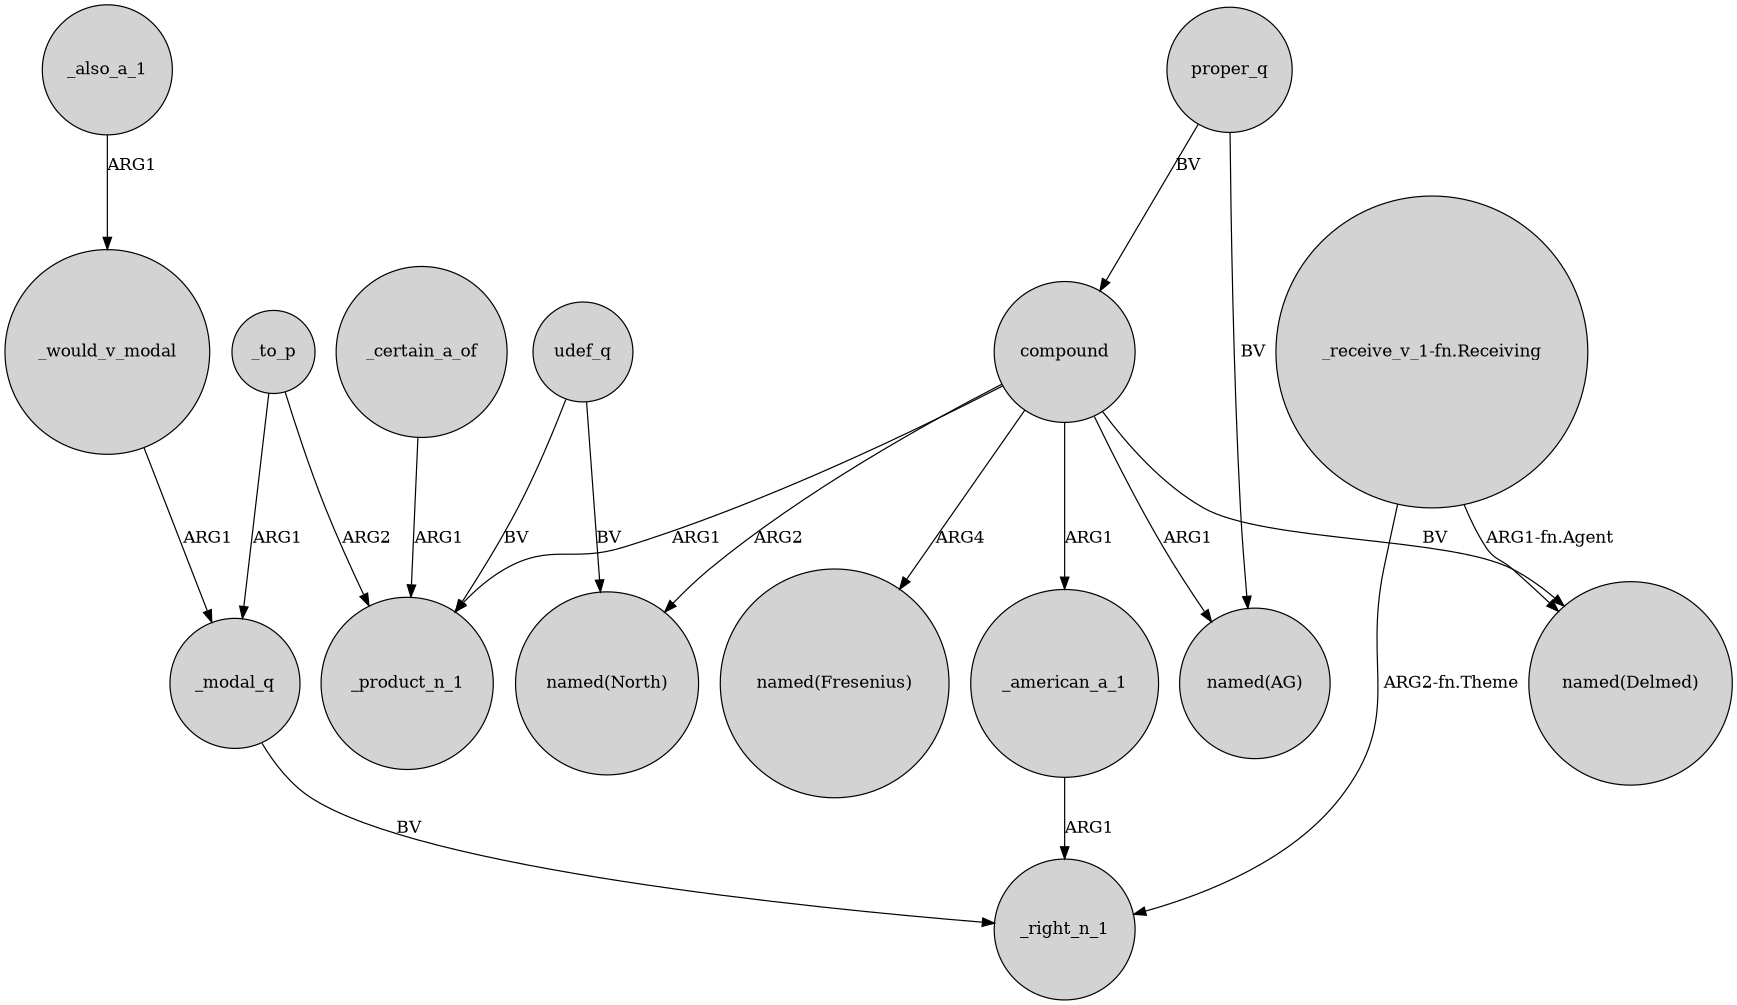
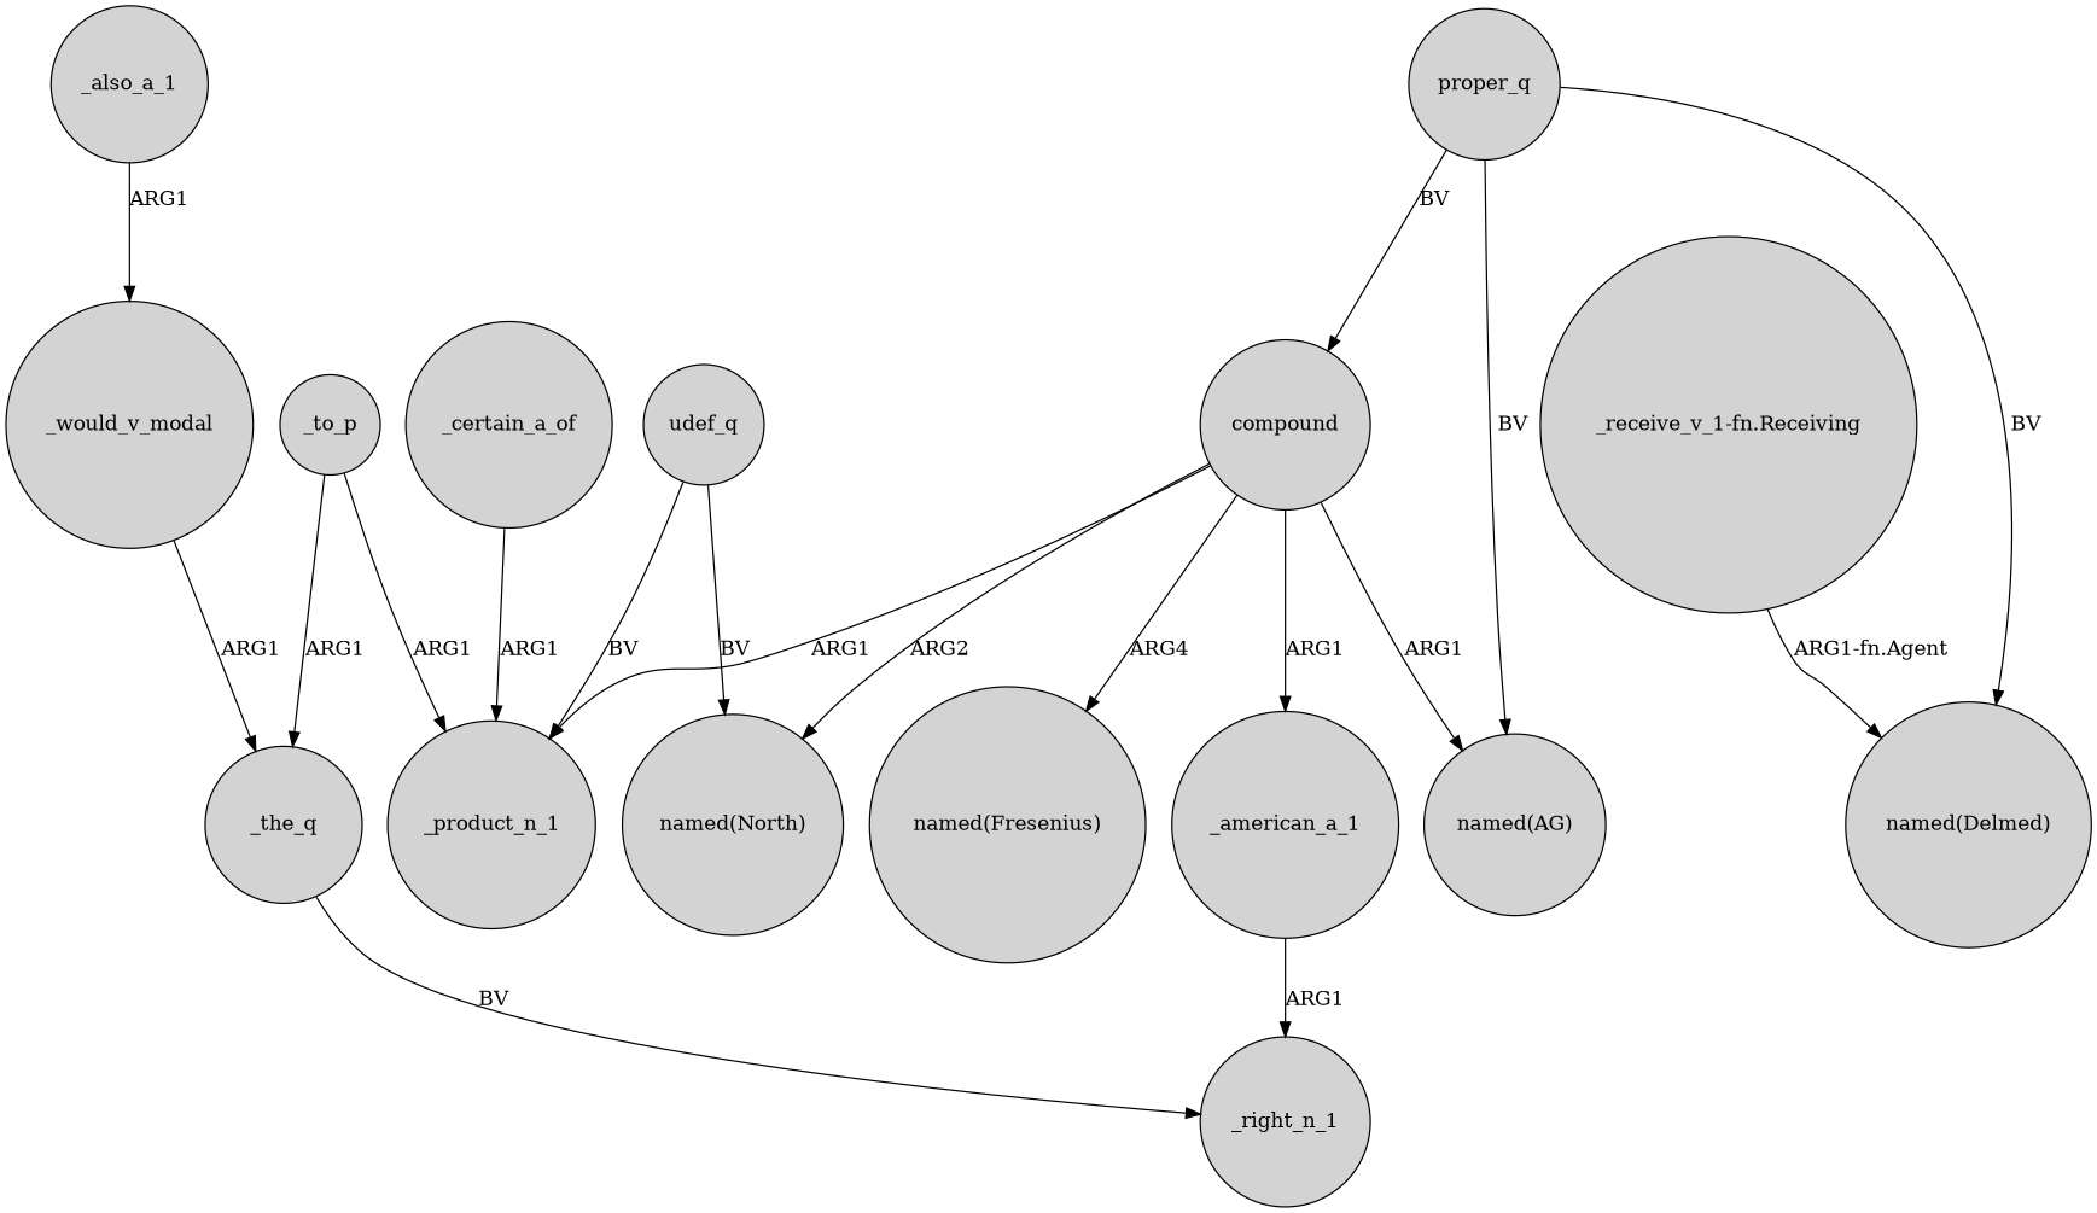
  digraph {
    node [shape=circle style=filled]
    compound
    "named(North)"
    _product_n_1
    _american_a_1
    "named(AG)"
    "named(Fresenius)"
    _right_n_1
    "_receive_v_1-fn.Receiving"
    "named(Delmed)"
    _to_p
-   _the_q [label=_modal_q]
+   _the_q
    proper_q
    _would_v_modal
    _also_a_1
    udef_q
    _certain_a_of
    compound -> "named(North)" [label=ARG2]
    compound -> _product_n_1 [label=ARG1]
    compound -> _american_a_1 [label=ARG1]
    compound -> "named(AG)" [label=ARG1]
    compound -> "named(Fresenius)" [label=ARG4]
    _american_a_1 -> _right_n_1 [label=ARG1]
-   "_receive_v_1-fn.Receiving" -> _right_n_1 [label="ARG2-fn.Theme"]
    "_receive_v_1-fn.Receiving" -> "named(Delmed)" [label="ARG1-fn.Agent"]
-   _to_p -> _product_n_1 [label=ARG2]
+   _to_p -> _product_n_1 [label=ARG1]
    _to_p -> _the_q [label=ARG1]
    _the_q -> _right_n_1 [label=BV]
    proper_q -> compound [label=BV]
    proper_q -> "named(AG)" [label=BV]
-   compound -> "named(Delmed)" [label=BV]
+   proper_q -> "named(Delmed)" [label=BV]
    _would_v_modal -> _the_q [label=ARG1]
    _also_a_1 -> _would_v_modal [label=ARG1]
    udef_q -> "named(North)" [label=BV]
    udef_q -> _product_n_1 [label=BV]
    _certain_a_of -> _product_n_1 [label=ARG1]
  }
